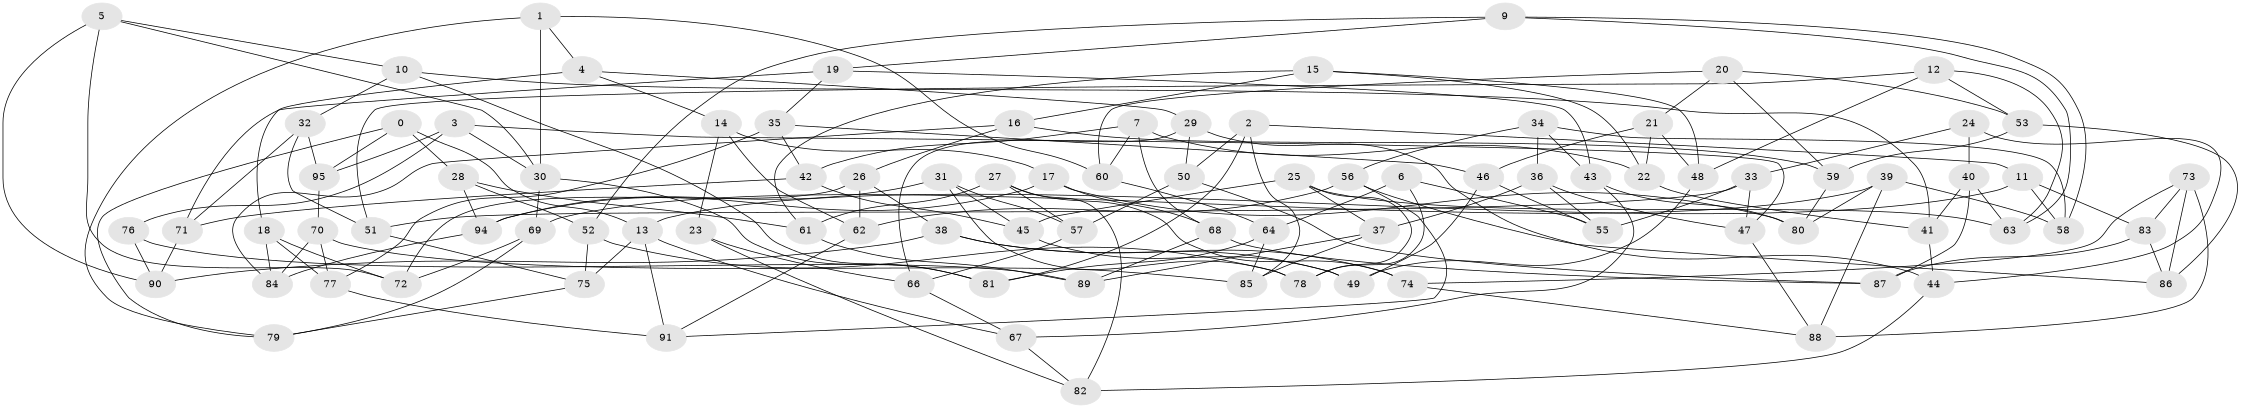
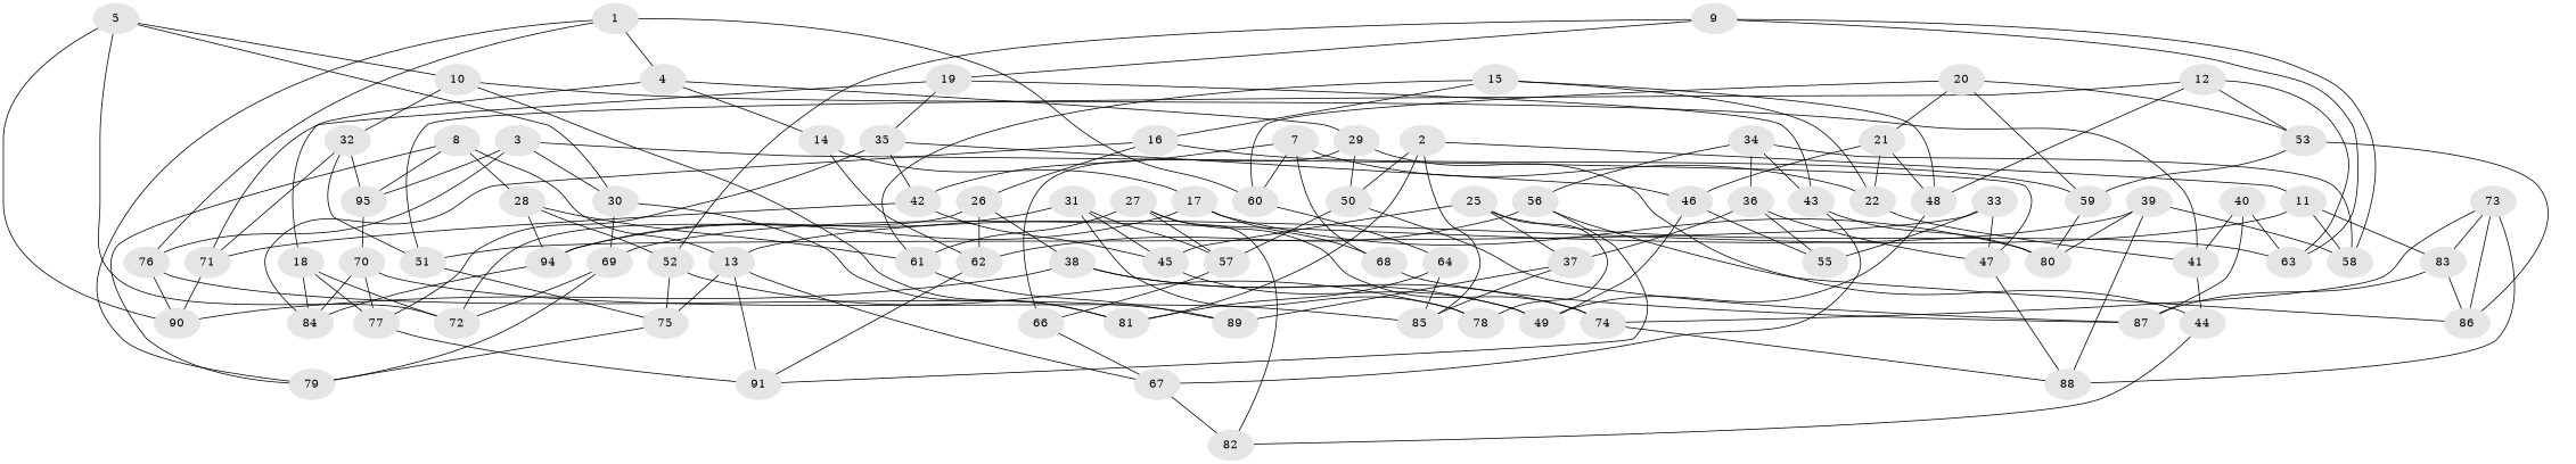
  graph {
    node [color=gray90 style=filled]
    1
    4
    60
    76
    79
    14
    18
    29
    64
    90
    89
    2
    11
    50
    81
    85
    13
    58
    83
    57
    87
    3
    30
    47
    n25 [label=95]
    69
    88
    70
    17
-   23
    62
    72
    84
    77
    66
    44
    5
    10
    32
    41
-   6
    55
    78
    7
    22
    42
    68
    71
    45
-   8 [label=0]
+   8
    28
    91
    67
    75
    52
    61
    n57 [label=94]
    9
    19
    63
    35
    43
    51
    86
    12
    48
    53
    49
    59
    82
    80
    15
    16
    26
    38
    46
    20
    21
-   24
    33
    40
    25
    37
    74
    27
    31
    34
    36
    56
    39
    73
    1 -- 4
    1 -- 60
-   1 -- 30
+   1 -- 76
    1 -- 79
    4 -- 14
    4 -- 18
    4 -- 29
    60 -- 64
    76 -- 90
    76 -- 89
    14 -- 17
-   14 -- 23
    14 -- 62
    18 -- 72
    18 -- 84
    18 -- 77
    29 -- 50
    29 -- 66
    29 -- 44
    64 -- 81
    64 -- 85
    2 -- 11
    2 -- 50
    2 -- 81
    2 -- 85
    11 -- 13
    11 -- 58
    11 -- 83
    50 -- 57
    50 -- 87
    13 -- 91
    13 -- 67
    13 -- 75
    83 -- 87
    83 -- 86
    57 -- 66
    3 -- 76
    3 -- 30
    3 -- 47
    3 -- n25
    30 -- 81
    30 -- 69
    47 -- 88
    n25 -- 70
    69 -- 79
    69 -- 72
    70 -- 85
    70 -- 84
    70 -- 77
    17 -- 68
    17 -- n57
    17 -- 80
-   23 -- 66
-   23 -- 82
    62 -- 91
    77 -- 91
    66 -- 67
    44 -- 82
    5 -- 90
    5 -- 30
    5 -- 72
    5 -- 10
    10 -- 81
    10 -- 32
    10 -- 41
    32 -- n25
    32 -- 71
    32 -- 51
    41 -- 44
-   6 -- 64
-   6 -- 55
-   6 -- 78
    7 -- 60
    7 -- 22
    7 -- 42
    7 -- 68
    22 -- 41
    42 -- 71
    42 -- 45
-   68 -- 89
    68 -- 87
    71 -- 90
    45 -- 49
    8 -- 79
    8 -- 13
    8 -- n25
    8 -- 28
    28 -- 52
    28 -- 61
    28 -- n57
    67 -- 82
    75 -- 79
    52 -- 78
    52 -- 75
    61 -- 89
    n57 -- 84
    9 -- 58
    9 -- 52
    9 -- 19
    9 -- 63
    19 -- 71
    19 -- 35
    19 -- 43
    35 -- 77
    35 -- 42
    35 -- 46
    43 -- 67
    43 -- 80
    51 -- 75
    12 -- 63
    12 -- 51
    12 -- 48
    12 -- 53
    48 -- 49
    53 -- 86
    53 -- 59
    59 -- 80
    15 -- 22
    15 -- 61
    15 -- 48
    15 -- 16
    16 -- 84
    16 -- 59
    16 -- 26
    26 -- 62
    26 -- 72
    26 -- 38
    38 -- 90
    38 -- 49
    38 -- 74
    46 -- 55
    46 -- 49
    20 -- 60
    20 -- 53
    20 -- 59
    20 -- 21
    21 -- 22
    21 -- 48
    21 -- 46
-   24 -- 44
-   24 -- 33
-   24 -- 40
    33 -- 47
    33 -- 55
    33 -- 51
    40 -- 87
    40 -- 41
    40 -- 63
    25 -- 78
    25 -- 45
    25 -- 63
    25 -- 37
    37 -- 89
    37 -- 85
    74 -- 88
    27 -- 57
    27 -- 61
    27 -- 82
    27 -- 74
    31 -- 57
    31 -- 78
    31 -- 45
    31 -- n57
    34 -- 58
    34 -- 43
    34 -- 36
    34 -- 56
    36 -- 47
    36 -- 55
    36 -- 37
    56 -- 62
    56 -- 91
    56 -- 86
    39 -- 58
    39 -- 69
    39 -- 88
    39 -- 80
    73 -- 83
    73 -- 88
    73 -- 86
    73 -- 74
  }
